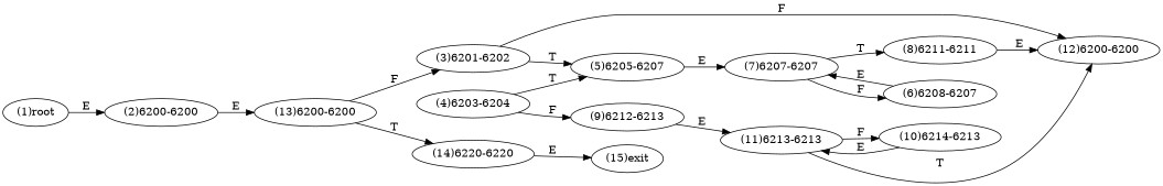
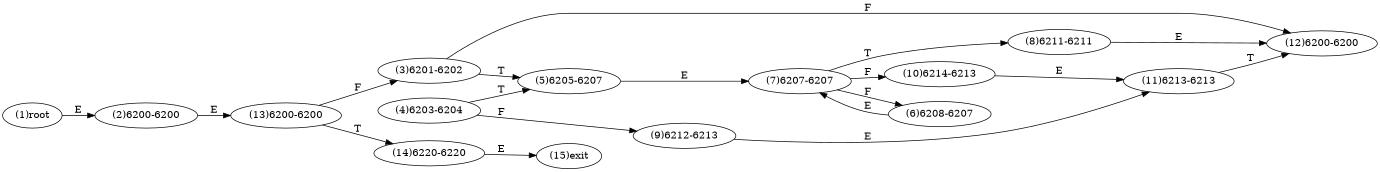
  digraph {
    rankdir=LR
    n1 [label="(1)root"]
    n2 [label="(2)6200-6200"]
    n3 [label="(13)6200-6200"]
    n4 [label="(3)6201-6202"]
    n5 [label="(14)6220-6220"]
    n6 [label="(12)6200-6200"]
    n7 [label="(5)6205-6207"]
    n8 [label="(4)6203-6204"]
    n9 [label="(9)6212-6213"]
    n10 [label="(7)6207-6207"]
    n11 [label="(11)6213-6213"]
    n12 [label="(6)6208-6207"]
    n13 [label="(8)6211-6211"]
    n14 [label="(10)6214-6213"]
    n15 [label="(15)exit"]
    n1 -> n2 [label=E]
    n2 -> n3 [label=E]
    n3 -> n4 [label=F]
    n3 -> n5 [label=T]
    n4 -> n6 [label=F]
    n4 -> n7 [label=T]
    n5 -> n15 [label=E]
    n7 -> n10 [label=E]
    n8 -> n7 [label=T]
    n8 -> n9 [label=F]
    n9 -> n11 [label=E]
    n10 -> n12 [label=F]
    n10 -> n13 [label=T]
    n11 -> n6 [label=T]
-   n11 -> n14 [label=F]
+   n10 -> n14 [label=F]
    n12 -> n10 [label=E]
    n13 -> n6 [label=E]
    n14 -> n11 [label=E]
  }
